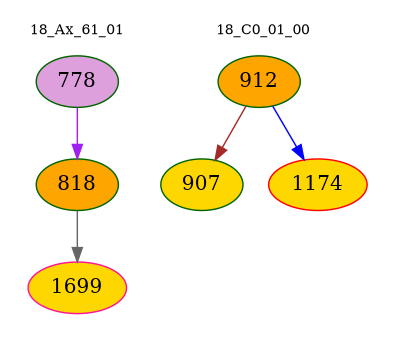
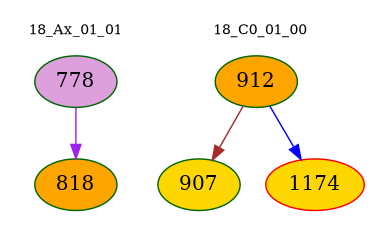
  digraph {
    node [color=darkgreen fillcolor=gold style=filled]
    n1 [fillcolor=plum label=778]
    n2 [fillcolor=orange label=818]
-   n3 [color=deeppink label=1699]
    n4 [fillcolor=orange label=912]
    n5 [label=907]
    n6 [color=red label=1174]
    subgraph cluster_1 {
      color=white
      fontsize=10
-     label="18_Ax_61_01"
+     label="18_Ax_01_01"
      n1
      n2
-     n3
    }
    subgraph cluster_2 {
      color=white
      fontsize=10
      label="18_C0_01_00"
      n4
      n5
      n6
    }
    n1 -> n2 [color=purple]
-   n2 -> n3 [color=gray40]
    n4 -> n5 [color=brown]
    n4 -> n6 [color=blue]
  }
